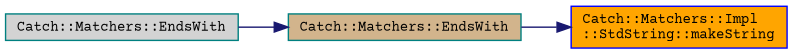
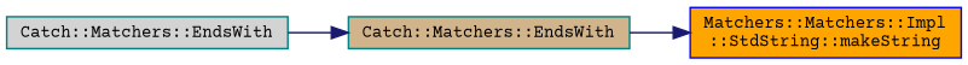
  digraph {
    rankdir=LR
    fontname="Courier Prime"
    node [color=teal fontname="Courier Prime" fontsize=10 shape=record style=filled]
    edge [color=midnightblue fontname="Courier Prime" fontsize=10 labelfontname=Helvetica labelfontsize=10 style=solid]
    n1 [fillcolor=lightgrey fontcolor=black height=0.2 label="Catch::Matchers::EndsWith" width=0.4]
    n2 [fillcolor=tan height=0.2 label="Catch::Matchers::EndsWith" width=0.4]
-   n3 [color=blue fillcolor=orange height=0.2 label="Catch::Matchers::Impl\l::StdString::makeString" width=0.4]
+   n3 [color=blue fillcolor=orange height=0.2 label="Matchers::Matchers::Impl\l::StdString::makeString" width=0.4]
    n1 -> n2
    n2 -> n3
  }
